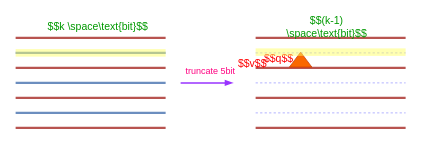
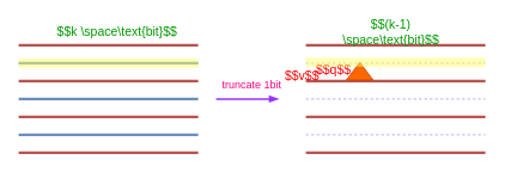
  <mxCell id="0" />
  <mxCell id="1" parent="0" />
  <mxCell id="2" value="" style="endArrow=none;html=1;rounded=0;strokeWidth=3;fillColor=#f8cecc;strokeColor=#b85450;" parent="1" edge="1"><mxGeometry width="50" height="50" relative="1" as="geometry"><mxPoint x="20" y="50" as="sourcePoint" /><mxPoint x="220" y="50" as="targetPoint" /></mxGeometry></mxCell>
  <mxCell id="3" value="" style="endArrow=none;html=1;rounded=0;strokeWidth=3;fillColor=#f8cecc;strokeColor=#b85450;" parent="1" edge="1"><mxGeometry width="50" height="50" relative="1" as="geometry"><mxPoint x="20" y="90" as="sourcePoint" /><mxPoint x="220" y="90" as="targetPoint" /></mxGeometry></mxCell>
  <mxCell id="4" value="" style="endArrow=none;html=1;rounded=0;strokeWidth=3;fillColor=#f8cecc;strokeColor=#b85450;" parent="1" edge="1"><mxGeometry width="50" height="50" relative="1" as="geometry"><mxPoint x="20" y="130" as="sourcePoint" /><mxPoint x="220" y="130" as="targetPoint" /></mxGeometry></mxCell>
  <mxCell id="5" value="" style="endArrow=none;html=1;rounded=0;strokeWidth=3;fillColor=#f8cecc;strokeColor=#b85450;" parent="1" edge="1"><mxGeometry width="50" height="50" relative="1" as="geometry"><mxPoint x="20" y="170" as="sourcePoint" /><mxPoint x="220" y="170" as="targetPoint" /></mxGeometry></mxCell>
  <mxCell id="6" value="" style="endArrow=none;html=1;rounded=0;strokeWidth=3;fillColor=#dae8fc;strokeColor=#6c8ebf;" parent="1" edge="1"><mxGeometry width="50" height="50" relative="1" as="geometry"><mxPoint x="20" y="70" as="sourcePoint" /><mxPoint x="220" y="70" as="targetPoint" /></mxGeometry></mxCell>
  <mxCell id="7" value="" style="endArrow=none;html=1;rounded=0;strokeWidth=3;fillColor=#dae8fc;strokeColor=#6c8ebf;" parent="1" edge="1"><mxGeometry width="50" height="50" relative="1" as="geometry"><mxPoint x="20" y="110" as="sourcePoint" /><mxPoint x="220" y="110" as="targetPoint" /></mxGeometry></mxCell>
  <mxCell id="8" value="" style="endArrow=none;html=1;rounded=0;strokeWidth=3;fillColor=#dae8fc;strokeColor=#6c8ebf;" parent="1" edge="1"><mxGeometry width="50" height="50" relative="1" as="geometry"><mxPoint x="20" y="150" as="sourcePoint" /><mxPoint x="220" y="150" as="targetPoint" /></mxGeometry></mxCell>
  <mxCell id="9" value="" style="endArrow=none;html=1;rounded=0;strokeWidth=3;fillColor=#f8cecc;strokeColor=#b85450;" parent="1" edge="1"><mxGeometry width="50" height="50" relative="1" as="geometry"><mxPoint x="340" y="50" as="sourcePoint" /><mxPoint x="540" y="50" as="targetPoint" /></mxGeometry></mxCell>
  <mxCell id="10" value="" style="endArrow=none;html=1;rounded=0;strokeWidth=3;fillColor=#f8cecc;strokeColor=#b85450;" parent="1" edge="1"><mxGeometry width="50" height="50" relative="1" as="geometry"><mxPoint x="340" y="90" as="sourcePoint" /><mxPoint x="540" y="90" as="targetPoint" /></mxGeometry></mxCell>
  <mxCell id="11" value="" style="endArrow=none;html=1;rounded=0;strokeWidth=3;fillColor=#f8cecc;strokeColor=#b85450;" parent="1" edge="1"><mxGeometry width="50" height="50" relative="1" as="geometry"><mxPoint x="340" y="130" as="sourcePoint" /><mxPoint x="540" y="130" as="targetPoint" /></mxGeometry></mxCell>
  <mxCell id="12" value="" style="endArrow=none;html=1;rounded=0;strokeWidth=3;fillColor=#f8cecc;strokeColor=#b85450;" parent="1" edge="1"><mxGeometry width="50" height="50" relative="1" as="geometry"><mxPoint x="340" y="170" as="sourcePoint" /><mxPoint x="540" y="170" as="targetPoint" /></mxGeometry></mxCell>
  <mxCell id="13" value="" style="endArrow=none;html=1;rounded=0;strokeWidth=1;fillColor=#dae8fc;strokeColor=#9999FF;dashed=1;" parent="1" edge="1"><mxGeometry width="50" height="50" relative="1" as="geometry"><mxPoint x="340" y="70" as="sourcePoint" /><mxPoint x="540" y="70" as="targetPoint" /></mxGeometry></mxCell>
  <mxCell id="14" value="" style="endArrow=none;html=1;rounded=0;strokeWidth=1;fillColor=#dae8fc;strokeColor=#9999FF;dashed=1;" parent="1" edge="1"><mxGeometry width="50" height="50" relative="1" as="geometry"><mxPoint x="340" y="110" as="sourcePoint" /><mxPoint x="540" y="110" as="targetPoint" /></mxGeometry></mxCell>
  <mxCell id="15" value="" style="endArrow=none;html=1;rounded=0;strokeWidth=1;fillColor=#dae8fc;strokeColor=#9999FF;fontStyle=1;dashed=1;" parent="1" edge="1"><mxGeometry width="50" height="50" relative="1" as="geometry"><mxPoint x="340" y="150" as="sourcePoint" /><mxPoint x="540" y="150" as="targetPoint" /></mxGeometry></mxCell>
  <mxCell id="16" value="" style="triangle;whiteSpace=wrap;html=1;rotation=-90;fillColor=#fa6800;strokeColor=#C73500;fontColor=#000000;" parent="1" vertex="1"><mxGeometry x="390" y="64" width="20" height="30" as="geometry" /></mxCell>
  <mxCell id="17" value="&lt;font style=&quot;font-size: 14px; color: rgb(0, 153, 0);&quot;&gt;$$k \space\text{bit}$$&lt;/font&gt;" style="text;html=1;align=center;verticalAlign=middle;whiteSpace=wrap;rounded=0;" parent="1" vertex="1"><mxGeometry x="60" y="20" width="140" height="30" as="geometry" /></mxCell>
  <mxCell id="18" value="&lt;font style=&quot;font-size: 14px; color: rgb(0, 153, 0);&quot;&gt;$$(k-1) \space\text{bit}$$&lt;/font&gt;" style="text;html=1;align=center;verticalAlign=middle;whiteSpace=wrap;rounded=0;" parent="1" vertex="1"><mxGeometry x="365" y="20" width="140" height="30" as="geometry" /></mxCell>
  <mxCell id="19" value="" style="endArrow=blockThin;html=1;rounded=0;endFill=1;fillColor=#e51400;strokeColor=#9933FF;strokeWidth=2;" parent="1" edge="1"><mxGeometry width="50" height="50" relative="1" as="geometry"><mxPoint x="240" y="110" as="sourcePoint" /><mxPoint x="310" y="110" as="targetPoint" /></mxGeometry></mxCell>
- <mxCell id="20" value="&lt;font style=&quot;color: rgb(255, 0, 128);&quot;&gt;truncate 5bit&lt;/font&gt;" style="text;html=1;align=center;verticalAlign=middle;whiteSpace=wrap;rounded=0;" parent="1" vertex="1"><mxGeometry x="240" y="80" width="80" height="30" as="geometry" /></mxCell>
+ <mxCell id="20" value="&lt;font style=&quot;color: rgb(255, 0, 128);&quot;&gt;truncate 1bit&lt;/font&gt;" style="text;html=1;align=center;verticalAlign=middle;whiteSpace=wrap;rounded=0;" parent="1" vertex="1"><mxGeometry x="240" y="80" width="80" height="30" as="geometry" /></mxCell>
  <mxCell id="21" value="&lt;font style=&quot;font-size: 14px; color: rgb(255, 0, 0);&quot;&gt;$$v$$&lt;/font&gt;" style="text;html=1;align=center;verticalAlign=middle;whiteSpace=wrap;rounded=0;" parent="1" vertex="1"><mxGeometry x="296" y="69" width="80" height="30" as="geometry" /></mxCell>
  <mxCell id="22" value="&lt;font style=&quot;font-size: 14px; color: rgb(255, 0, 0);&quot;&gt;$$q$$&lt;/font&gt;" style="text;html=1;align=center;verticalAlign=middle;whiteSpace=wrap;rounded=0;" parent="1" vertex="1"><mxGeometry x="331" y="62" width="80" height="30" as="geometry" /></mxCell>
  <mxCell id="23" value="" style="rounded=0;whiteSpace=wrap;html=1;strokeColor=none;fillColor=#FFFF66;opacity=50;strokeWidth=0.5;" vertex="1" parent="1"><mxGeometry x="340" y="64" width="200" height="10" as="geometry" /></mxCell>
  <mxCell id="24" value="" style="rounded=0;whiteSpace=wrap;html=1;strokeColor=none;fillColor=#FFFF66;opacity=50;strokeWidth=0.5;" vertex="1" parent="1"><mxGeometry x="20" y="65" width="200" height="10" as="geometry" /></mxCell>
